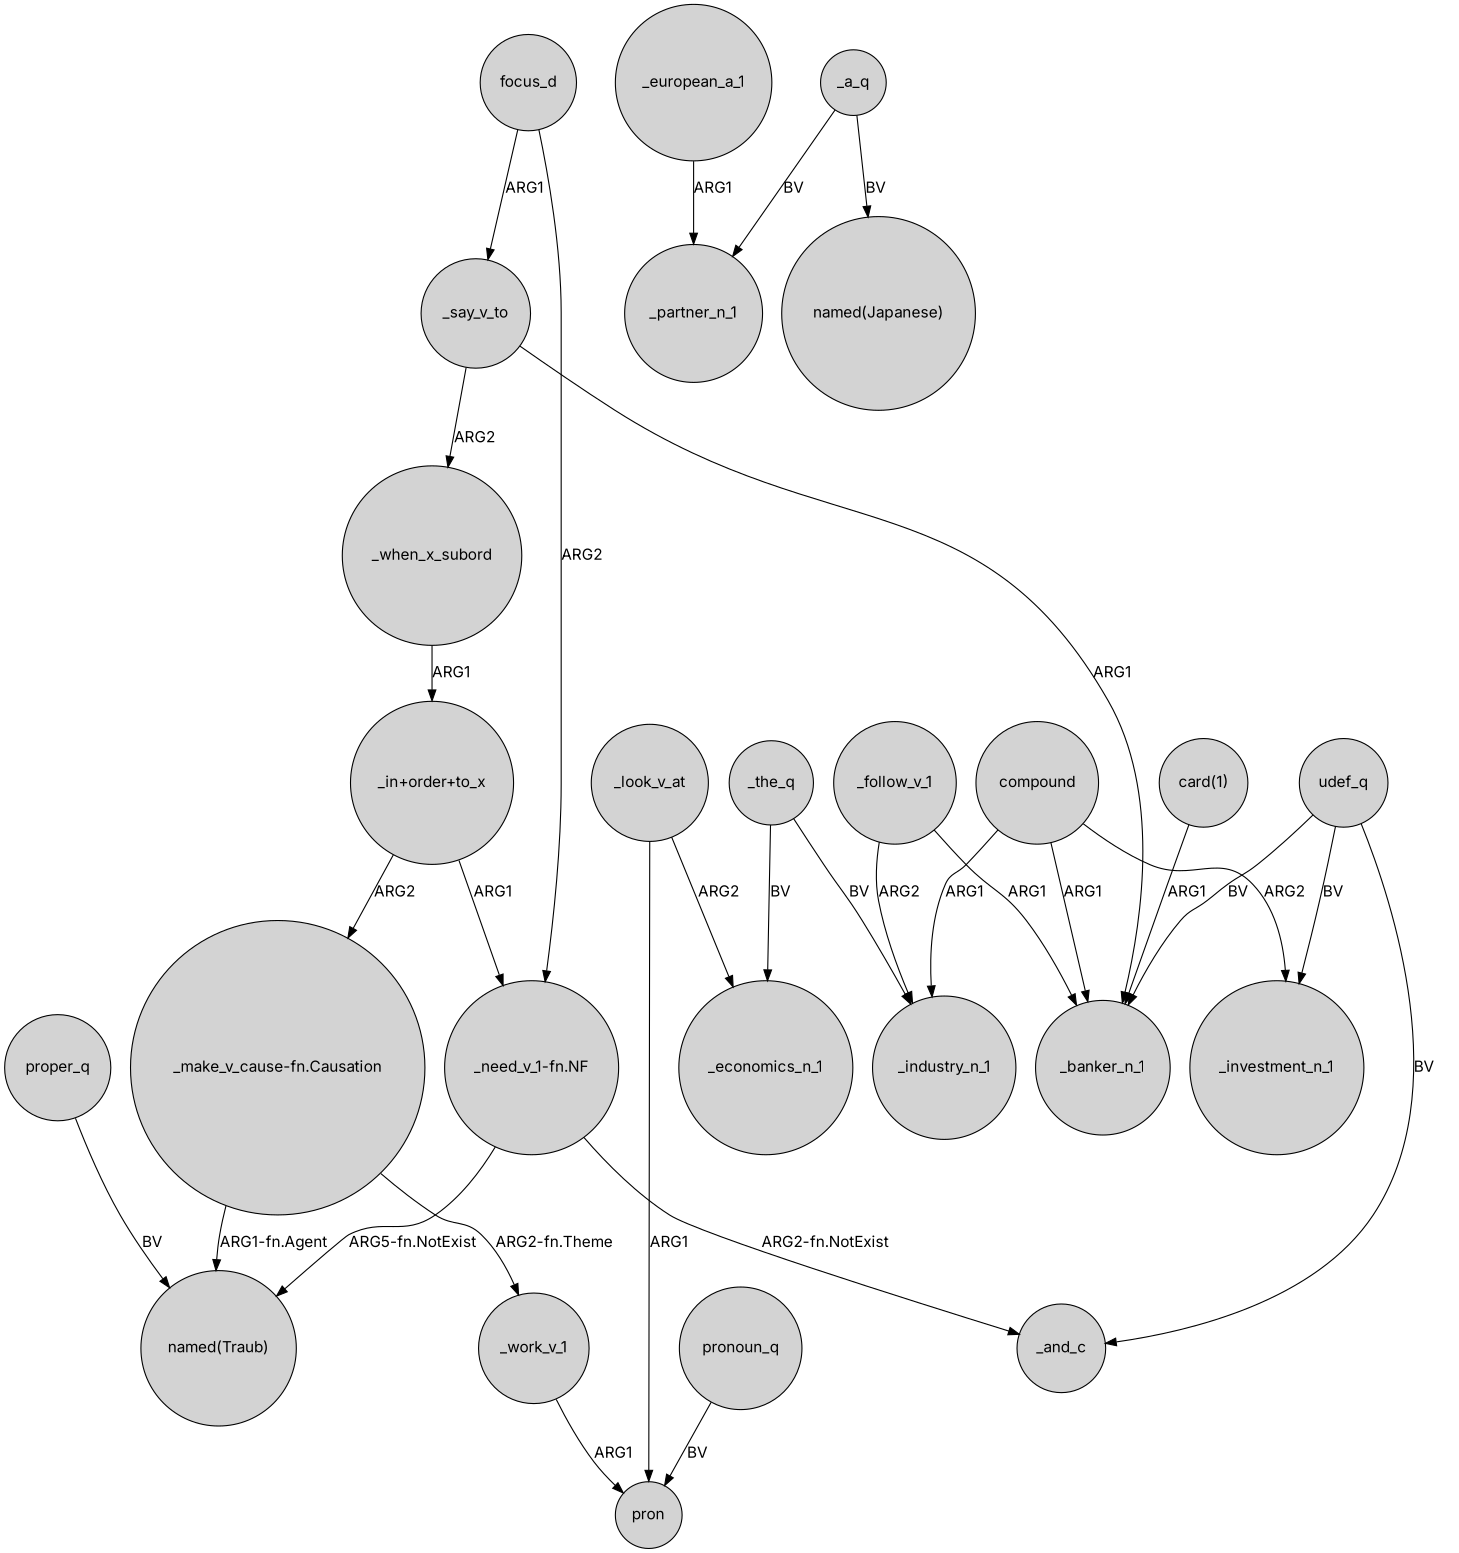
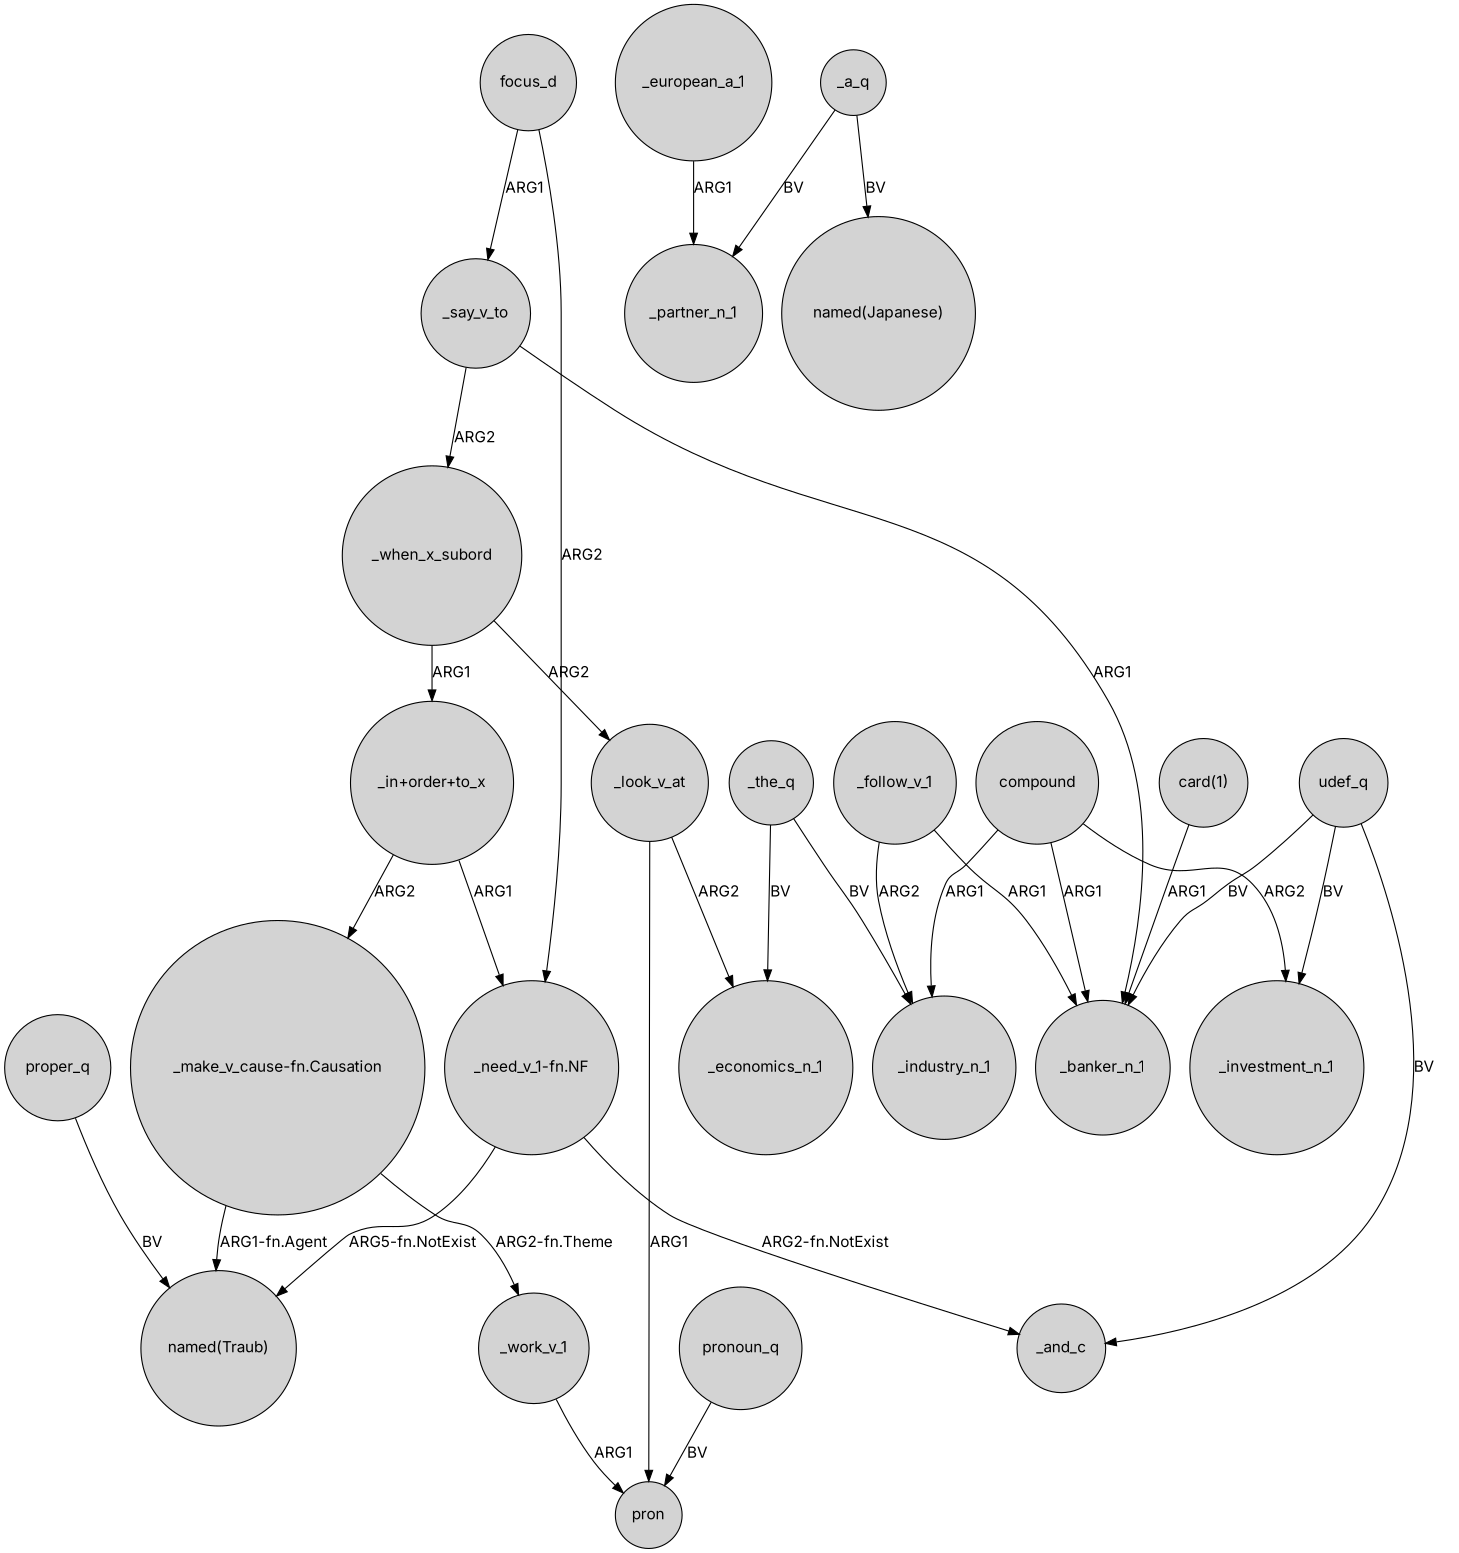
  digraph {
    fontname=Inter
    node [fontname=Inter shape=circle style=filled]
    edge [fontname=Inter]
    proper_q
    "named(Traub)"
    "_in+order+to_x"
    "_make_v_cause-fn.Causation"
    "_need_v_1-fn.NF"
    _work_v_1
    _and_c
    pron
    _european_a_1
    _partner_n_1
    _follow_v_1
    _banker_n_1
    _industry_n_1
    _a_q
    "named(Japanese)"
    compound
    _investment_n_1
    _the_q
    _economics_n_1
    _when_x_subord
    _look_v_at
    _say_v_to
    pronoun_q
    "card(1)"
    udef_q
    focus_d
    proper_q -> "named(Traub)" [label=BV]
    "_in+order+to_x" -> "_make_v_cause-fn.Causation" [label=ARG2]
    "_in+order+to_x" -> "_need_v_1-fn.NF" [label=ARG1]
    "_make_v_cause-fn.Causation" -> "named(Traub)" [label="ARG1-fn.Agent"]
    "_make_v_cause-fn.Causation" -> _work_v_1 [label="ARG2-fn.Theme"]
    "_need_v_1-fn.NF" -> "named(Traub)" [label="ARG5-fn.NotExist"]
    "_need_v_1-fn.NF" -> _and_c [label="ARG2-fn.NotExist"]
    _work_v_1 -> pron [label=ARG1]
    _european_a_1 -> _partner_n_1 [label=ARG1]
    _follow_v_1 -> _banker_n_1 [label=ARG1]
    _follow_v_1 -> _industry_n_1 [label=ARG2]
    _a_q -> _partner_n_1 [label=BV]
    _a_q -> "named(Japanese)" [label=BV]
    compound -> _banker_n_1 [label=ARG1]
    compound -> _industry_n_1 [label=ARG1]
    compound -> _investment_n_1 [label=ARG2]
    _the_q -> _industry_n_1 [label=BV]
    _the_q -> _economics_n_1 [label=BV]
    _when_x_subord -> "_in+order+to_x" [label=ARG1]
+   _when_x_subord -> _look_v_at [label=ARG2]
    _look_v_at -> pron [label=ARG1]
    _look_v_at -> _economics_n_1 [label=ARG2]
    _say_v_to -> _banker_n_1 [label=ARG1]
    _say_v_to -> _when_x_subord [label=ARG2]
    pronoun_q -> pron [label=BV]
    "card(1)" -> _banker_n_1 [label=ARG1]
    udef_q -> _and_c [label=BV]
    udef_q -> _banker_n_1 [label=BV]
    udef_q -> _investment_n_1 [label=BV]
    focus_d -> "_need_v_1-fn.NF" [label=ARG2]
    focus_d -> _say_v_to [label=ARG1]
  }
